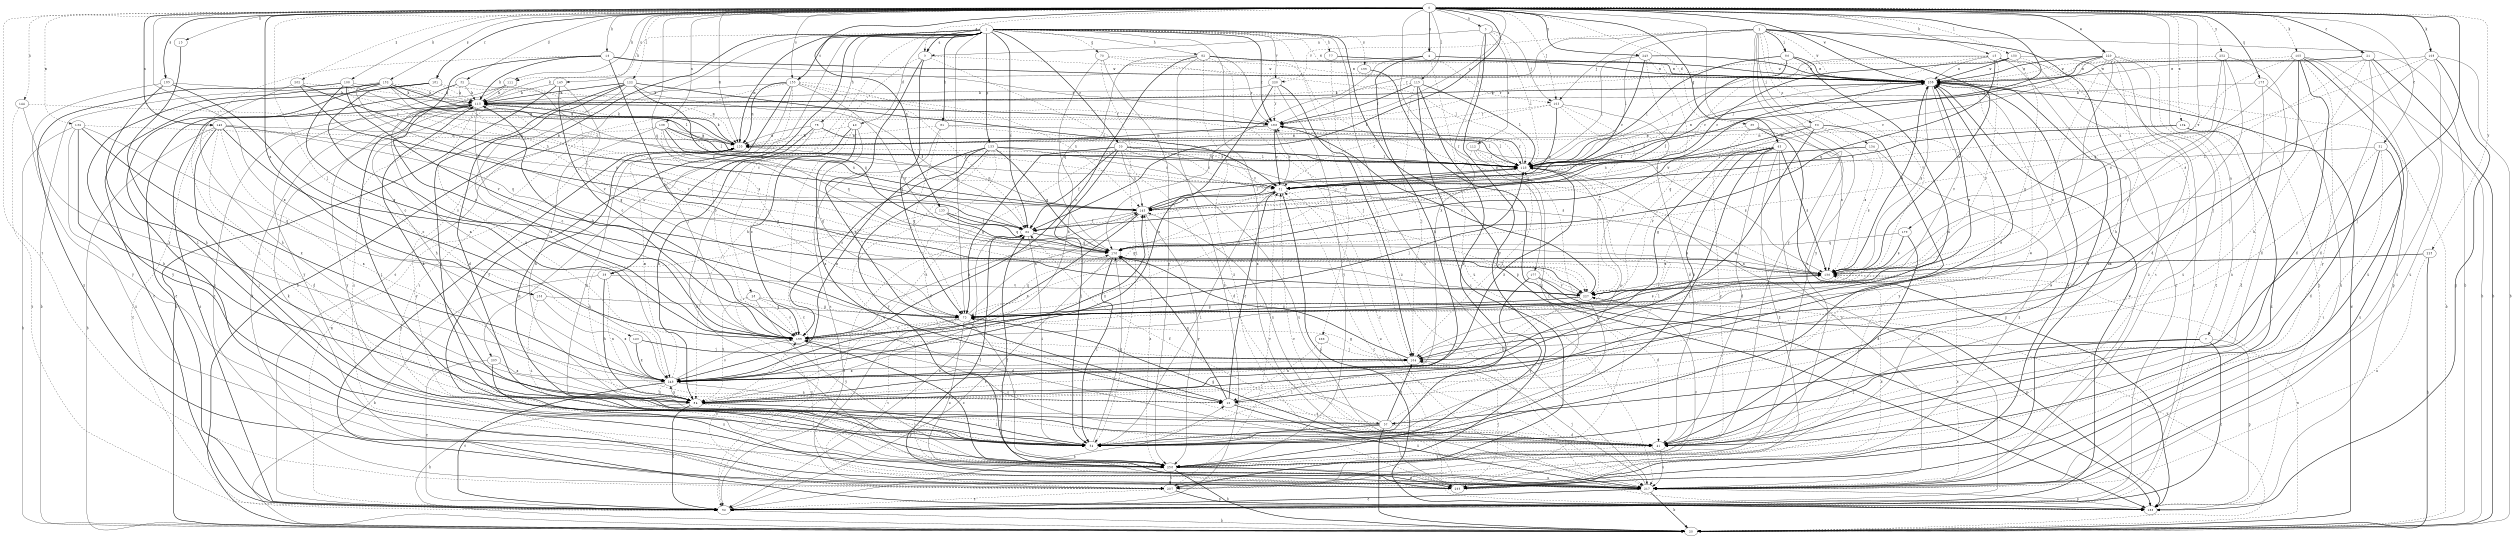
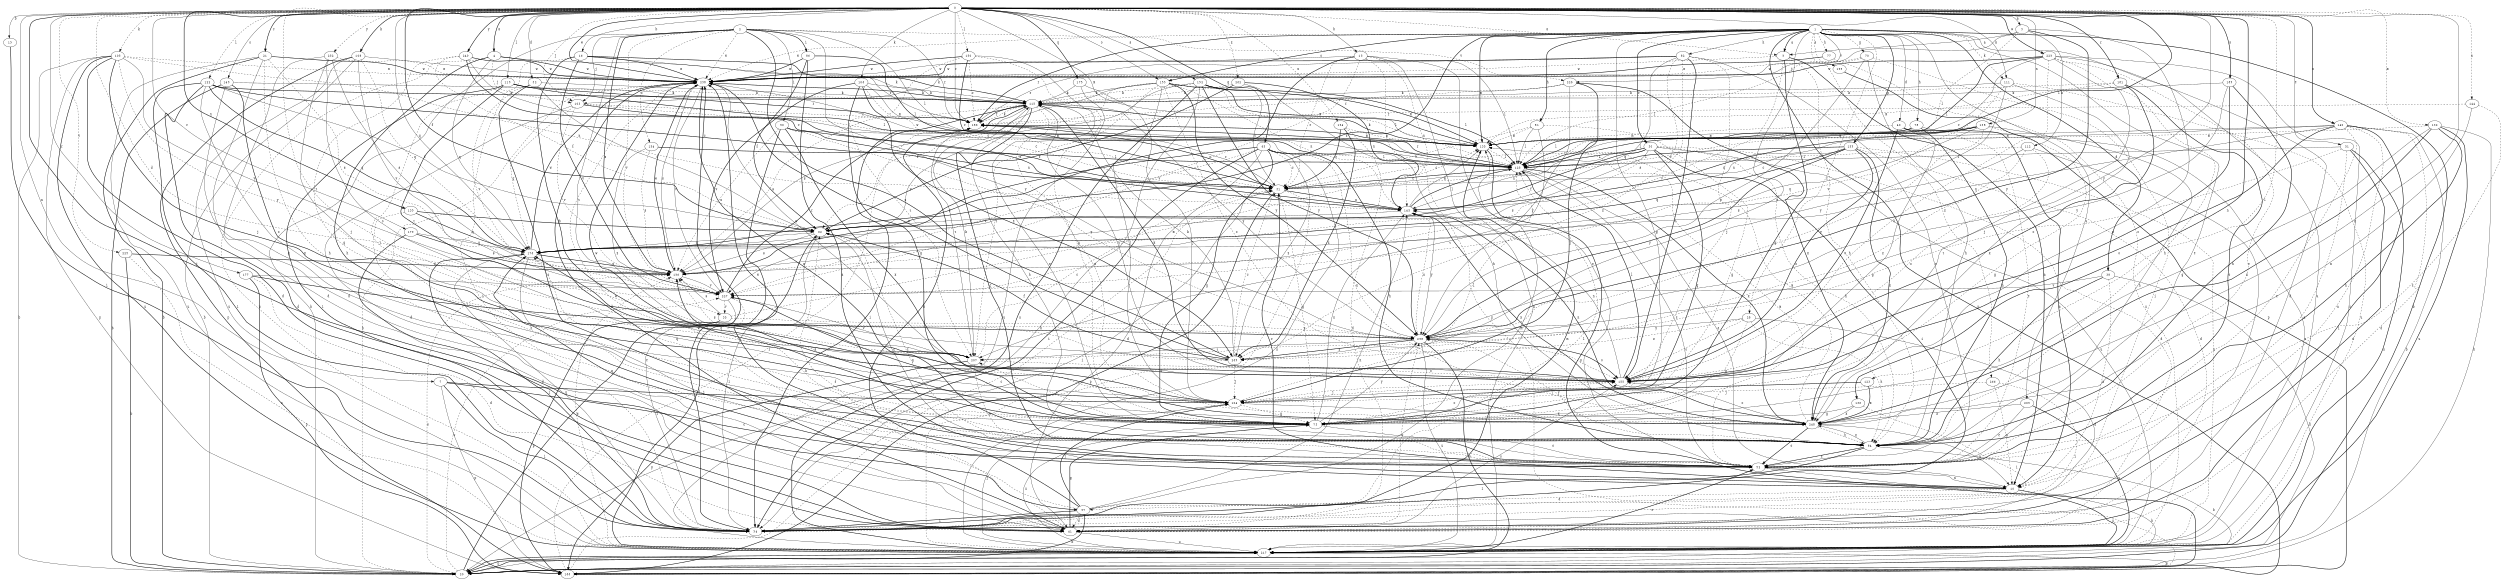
  strict digraph {
    fontname="Courier Prime"
    node [fontname="Courier Prime"]
    edge [fontname="Courier Prime" style=bold]
    0
    3
    4
    7
    9
    15
    16
    19
    21
    32
    35
    51
    62
    65
    97
    103
    105
    106
    108
    111
    119
    n22 [label=150]
    122
    123
    125
    132
    135
    136
    138
    139
    140
    144
    149
    153
    175
    176
    177
    179
    181
    186
    189
    192
    194
    207
    225
    229
    238
    248
    249
    252
    258
    262
    112
    217
    84
    115
    52
    166
    94
    104
    73
    227
    10
    31
    145
    155
    20
    196
    41
    269
    1
    28
    30
    38
    40
    70
    77
    78
    81
    82
    159
    195
    209
    226
    266
    2
    86
    90
    154
    0 -> 3 [label=a style=solid]
    0 -> 4 [label=a]
    0 -> 7 [label=a style=solid]
    0 -> 9 [label=a style=dashed]
    0 -> 15 [label=b style=solid]
    0 -> 16 [label=b style=solid]
    0 -> 19 [label=b style=solid]
    0 -> 21 [label=c]
    0 -> 32 [label=d style=solid]
    0 -> 35 [label=d style=dashed]
    0 -> 51 [label=e style=solid]
    0 -> 62 [label=f]
    0 -> 65 [label=g]
    0 -> 97 [label=j]
    0 -> 103 [label=j style=dashed]
    0 -> 105 [label=k style=dashed]
    0 -> 106 [label=k style=solid]
    0 -> 108 [label=k]
    0 -> 111 [label=k style=solid]
    0 -> 119 [label=l style=solid]
    0 -> n22 [label=l style=dashed]
    0 -> 122 [label=l style=dashed]
    0 -> 123 [label=l style=dashed]
    0 -> 125 [label=l]
    0 -> 132 [label=m style=dashed]
    0 -> 135 [label=m style=solid]
    0 -> 136 [label=n]
    0 -> 138 [label=n style=solid]
    0 -> 139 [label=n]
    0 -> 140 [label=n]
    0 -> 144 [label=n style=dashed]
    0 -> 149 [label=o style=solid]
    0 -> 153 [label=o style=solid]
    0 -> 175 [label=q]
    0 -> 176 [label=q style=solid]
    0 -> 177 [label=r style=solid]
    0 -> 179 [label=r style=solid]
    0 -> 181 [label=r]
    0 -> 186 [label=r style=solid]
    0 -> 189 [label=s]
    0 -> 192 [label=s style=solid]
    0 -> 194 [label=s style=dashed]
    0 -> 207 [label=t style=dashed]
    0 -> 225 [label=v style=dashed]
    0 -> 229 [label=w]
    0 -> 238 [label=w]
    0 -> 248 [label=x style=solid]
    0 -> 249 [label=y]
    0 -> 252 [label=y style=dashed]
    0 -> 258 [label=y style=solid]
    0 -> 262 [label=z style=dashed]
    3 -> 9 [label=a style=solid]
    3 -> 103 [label=j style=solid]
    3 -> 125 [label=l style=dashed]
    3 -> 248 [label=x style=solid]
    3 -> 258 [label=y]
    3 -> 112 [label=k style=solid]
    4 -> 103 [label=j style=dashed]
    4 -> 176 [label=q style=solid]
    4 -> 238 [label=w]
    4 -> 217 [label=u style=dashed]
    4 -> 84 [label=h]
    4 -> 115 [label=k style=solid]
    7 -> 52 [label=e]
    7 -> 166 [label=p style=solid]
    7 -> 94 [label=i]
    7 -> 104 [label=j]
    9 -> 238 [label=w style=dashed]
    9 -> 84 [label=h style=dashed]
    9 -> 73 [label=g]
    9 -> 227 [label=v style=dashed]
    9 -> 10 [label=a]
    15 -> 125 [label=l style=solid]
    15 -> 176 [label=q]
    15 -> 238 [label=w style=solid]
    15 -> 217 [label=u style=solid]
    15 -> 52 [label=e style=solid]
    15 -> 166 [label=p style=dashed]
    15 -> 227 [label=v style=dashed]
    15 -> 31 [label=c style=dashed]
    15 -> 145 [label=n style=dashed]
    16 -> 186 [label=r style=solid]
    16 -> 238 [label=w]
    16 -> 115 [label=k]
    16 -> 94 [label=i style=dashed]
    16 -> 227 [label=v]
    16 -> 155 [label=o]
    19 -> 94 [label=i]
    21 -> 238 [label=w]
    21 -> 217 [label=u style=solid]
    21 -> 84 [label=h style=dashed]
    21 -> 20 [label=b]
    21 -> 196 [label=s style=dashed]
    21 -> 41 [label=d style=solid]
    32 -> 62 [label=f style=solid]
    32 -> 115 [label=k style=solid]
    32 -> 52 [label=e]
    32 -> 227 [label=v style=dashed]
    35 -> 135 [label=m style=dashed]
    35 -> 258 [label=y style=dashed]
    35 -> 166 [label=p]
-   35 -> 227 [label=v style=dashed]
+   227 -> 35 [label=v style=dashed]
    35 -> 196 [label=s style=solid]
    51 -> 125 [label=l style=solid]
    51 -> 207 [label=t style=dashed]
    51 -> 217 [label=u]
    51 -> 10 [label=a style=dashed]
    51 -> 41 [label=d]
    62 -> 176 [label=q style=solid]
    62 -> 52 [label=e style=solid]
    62 -> 94 [label=i style=solid]
    62 -> 196 [label=s style=solid]
    65 -> 125 [label=l style=dashed]
    65 -> 248 [label=x style=dashed]
    65 -> 217 [label=u style=solid]
    65 -> 84 [label=h]
    65 -> 94 [label=i]
    65 -> 73 [label=g]
    65 -> 227 [label=v style=dashed]
    65 -> 31 [label=c style=dashed]
    65 -> 196 [label=s]
    65 -> 41 [label=d style=solid]
    65 -> 269 [label=z style=solid]
    97 -> 125 [label=l style=dashed]
    97 -> 135 [label=m style=solid]
    97 -> 238 [label=w style=dashed]
    97 -> 115 [label=k]
    97 -> 94 [label=i]
    97 -> 104 [label=j]
    97 -> 145 [label=n style=solid]
    97 -> 20 [label=b]
    97 -> 41 [label=d style=dashed]
    103 -> 176 [label=q style=dashed]
    103 -> 186 [label=r style=dashed]
    103 -> 227 [label=v style=dashed]
    103 -> 31 [label=c style=dashed]
    103 -> 145 [label=n]
    103 -> 41 [label=d style=solid]
    105 -> 238 [label=w style=dashed]
    105 -> 258 [label=y style=dashed]
    105 -> 217 [label=u]
    105 -> 166 [label=p style=solid]
    105 -> 104 [label=j]
    105 -> 227 [label=v style=solid]
    105 -> 145 [label=n style=dashed]
    105 -> 20 [label=b style=solid]
    105 -> 41 [label=d]
    106 -> 135 [label=m style=solid]
    106 -> 115 [label=k style=solid]
    106 -> 73 [label=g]
    106 -> 227 [label=v]
    106 -> 31 [label=c style=dashed]
    106 -> 269 [label=z]
    108 -> 176 [label=q style=dashed]
    108 -> 238 [label=w style=solid]
    108 -> 217 [label=u style=solid]
    108 -> 166 [label=p]
    108 -> 227 [label=v style=solid]
    108 -> 20 [label=b style=solid]
    111 -> 248 [label=x style=solid]
    111 -> 258 [label=y style=solid]
    111 -> 217 [label=u style=dashed]
    111 -> 115 [label=k style=solid]
    111 -> 227 [label=v style=dashed]
    119 -> 125 [label=l]
    119 -> 186 [label=r]
    119 -> 207 [label=t]
    119 -> 115 [label=k style=dashed]
    119 -> 94 [label=i]
    119 -> 104 [label=j style=dashed]
    n22 -> 186 [label=r style=dashed]
    n22 -> 207 [label=t style=dashed]
    n22 -> 238 [label=w]
    n22 -> 52 [label=e style=solid]
    n22 -> 73 [label=g style=dashed]
    n22 -> 31 [label=c]
    122 -> 62 [label=f style=solid]
    122 -> 176 [label=q]
    122 -> 248 [label=x style=solid]
    122 -> 115 [label=k]
    122 -> 94 [label=i]
    122 -> 31 [label=c]
    122 -> 41 [label=d]
    123 -> 248 [label=x]
    123 -> 104 [label=j]
    125 -> 186 [label=r]
    125 -> 238 [label=w style=solid]
    125 -> 248 [label=x]
    125 -> 52 [label=e style=solid]
    125 -> 10 [label=a style=solid]
    125 -> 31 [label=c]
    132 -> 135 [label=m style=dashed]
    132 -> 248 [label=x]
-   132 -> 217 [label=u style=solid]
+   132 -> 217 [label=u]
    132 -> 84 [label=h]
    132 -> 73 [label=g style=solid]
    132 -> 20 [label=b style=solid]
    135 -> 125 [label=l style=dashed]
    135 -> 115 [label=k]
    135 -> 166 [label=p]
    136 -> 248 [label=x style=solid]
    136 -> 94 [label=i style=dashed]
    136 -> 73 [label=g style=solid]
    138 -> 125 [label=l]
    138 -> 135 [label=m style=solid]
    138 -> 176 [label=q style=solid]
    138 -> 258 [label=y style=dashed]
    138 -> 84 [label=h style=solid]
    138 -> 73 [label=g style=dashed]
    138 -> 31 [label=c style=dashed]
    138 -> 145 [label=n]
    139 -> 62 [label=f]
    139 -> 176 [label=q]
    139 -> 84 [label=h style=dashed]
    140 -> 135 [label=m style=solid]
    140 -> 176 [label=q style=solid]
    140 -> 52 [label=e style=dashed]
    140 -> 94 [label=i]
    140 -> 10 [label=a style=dashed]
    140 -> 145 [label=n style=solid]
    140 -> 155 [label=o]
    140 -> 20 [label=b style=solid]
    140 -> 41 [label=d style=dashed]
    144 -> 186 [label=r style=dashed]
    144 -> 248 [label=x style=solid]
    144 -> 52 [label=e style=dashed]
    149 -> 115 [label=k style=solid]
    149 -> 73 [label=g style=solid]
    149 -> 155 [label=o]
    149 -> 20 [label=b]
    153 -> 62 [label=f style=dashed]
    153 -> 125 [label=l style=dashed]
    153 -> 135 [label=m]
    153 -> 207 [label=t style=dashed]
    153 -> 258 [label=y]
    153 -> 115 [label=k style=solid]
    153 -> 104 [label=j style=solid]
    153 -> 145 [label=n style=dashed]
    153 -> 155 [label=o style=dashed]
    153 -> 196 [label=s style=solid]
    175 -> 217 [label=u style=solid]
    175 -> 115 [label=k style=solid]
    175 -> 104 [label=j style=solid]
    176 -> 238 [label=w]
    176 -> 52 [label=e style=solid]
    176 -> 94 [label=i]
    176 -> 196 [label=s]
    177 -> 258 [label=y]
    177 -> 166 [label=p]
    177 -> 227 [label=v style=solid]
    177 -> 41 [label=d style=dashed]
    179 -> 176 [label=q style=solid]
    179 -> 196 [label=s]
    179 -> 41 [label=d]
    181 -> 135 [label=m style=dashed]
    181 -> 115 [label=k style=dashed]
    181 -> 52 [label=e]
    181 -> 155 [label=o]
    186 -> 135 [label=m]
    186 -> 115 [label=k style=dashed]
    186 -> 31 [label=c]
    189 -> 258 [label=y style=solid]
    189 -> 84 [label=h]
    189 -> 115 [label=k style=solid]
    189 -> 155 [label=o]
    192 -> 125 [label=l]
    192 -> 135 [label=m]
    192 -> 258 [label=y]
    192 -> 217 [label=u]
    192 -> 115 [label=k style=dashed]
    192 -> 227 [label=v style=solid]
    192 -> 31 [label=c style=solid]
    192 -> 20 [label=b style=solid]
    194 -> 135 [label=m style=dashed]
    194 -> 31 [label=c]
    194 -> 41 [label=d style=dashed]
    194 -> 269 [label=z]
    207 -> 238 [label=w style=solid]
    207 -> 115 [label=k style=solid]
    207 -> 52 [label=e style=dashed]
    207 -> 166 [label=p]
    207 -> 227 [label=v style=solid]
    207 -> 31 [label=c style=dashed]
    207 -> 155 [label=o style=dashed]
    225 -> 217 [label=u style=dashed]
    225 -> 20 [label=b]
    225 -> 196 [label=s]
    229 -> 125 [label=l]
    229 -> 238 [label=w]
    229 -> 217 [label=u style=solid]
    229 -> 84 [label=h style=dashed]
    229 -> 52 [label=e style=dashed]
    229 -> 104 [label=j style=solid]
    229 -> 31 [label=c style=solid]
    229 -> 155 [label=o style=dashed]
    229 -> 41 [label=d style=solid]
    238 -> 115 [label=k]
    238 -> 227 [label=v style=solid]
    238 -> 20 [label=b style=dashed]
    238 -> 196 [label=s style=solid]
    238 -> 41 [label=d]
    248 -> 135 [label=m style=dashed]
    248 -> 84 [label=h style=dashed]
    248 -> 52 [label=e]
    248 -> 10 [label=a style=solid]
    248 -> 145 [label=n]
    248 -> 155 [label=o style=solid]
    249 -> 62 [label=f style=dashed]
    249 -> 125 [label=l style=solid]
    249 -> 238 [label=w]
    249 -> 73 [label=g style=dashed]
    249 -> 31 [label=c]
    252 -> 238 [label=w style=dashed]
    252 -> 104 [label=j style=solid]
    252 -> 155 [label=o style=solid]
    252 -> 196 [label=s style=solid]
    252 -> 41 [label=d style=solid]
    258 -> 207 [label=t style=solid]
    258 -> 217 [label=u style=solid]
    258 -> 145 [label=n style=dashed]
    258 -> 155 [label=o]
    258 -> 20 [label=b]
    258 -> 269 [label=z]
    262 -> 62 [label=f]
    262 -> 84 [label=h style=solid]
    262 -> 115 [label=k style=dashed]
    262 -> 145 [label=n]
    112 -> 125 [label=l style=dashed]
    112 -> 94 [label=i style=solid]
    112 -> 155 [label=o style=dashed]
    112 -> 196 [label=s style=solid]
    112 -> 269 [label=z style=dashed]
    217 -> 62 [label=f]
    217 -> 52 [label=e]
    217 -> 166 [label=p style=solid]
    217 -> 104 [label=j style=solid]
    217 -> 20 [label=b]
    217 -> 196 [label=s style=dashed]
    84 -> 238 [label=w]
    84 -> 248 [label=x style=solid]
    84 -> 258 [label=y style=dashed]
    84 -> 52 [label=e]
    84 -> 94 [label=i]
    84 -> 20 [label=b style=solid]
    115 -> 186 [label=r]
    115 -> 207 [label=t style=solid]
    115 -> 248 [label=x style=dashed]
    115 -> 258 [label=y style=solid]
    115 -> 84 [label=h style=solid]
    115 -> 52 [label=e]
    115 -> 94 [label=i]
    115 -> 155 [label=o style=solid]
    115 -> 196 [label=s style=dashed]
    52 -> 62 [label=f style=dashed]
    52 -> 135 [label=m style=dashed]
    52 -> 238 [label=w]
    52 -> 10 [label=a style=solid]
    52 -> 20 [label=b style=solid]
    166 -> 186 [label=r style=dashed]
    166 -> 31 [label=c style=dashed]
    94 -> 135 [label=m]
    94 -> 176 [label=q style=solid]
    104 -> 125 [label=l style=dashed]
    104 -> 176 [label=q]
    104 -> 248 [label=x style=solid]
    104 -> 73 [label=g style=dashed]
    73 -> 176 [label=q style=dashed]
    73 -> 207 [label=t style=dashed]
    73 -> 238 [label=w]
    73 -> 258 [label=y style=solid]
    73 -> 217 [label=u style=solid]
    73 -> 52 [label=e style=solid]
    73 -> 145 [label=n style=solid]
    73 -> 155 [label=o style=dashed]
    73 -> 196 [label=s]
    227 -> 186 [label=r]
    227 -> 84 [label=h style=dashed]
    227 -> 94 [label=i style=solid]
    227 -> 73 [label=g]
    10 -> 97 [label=a style=dashed]
    10 -> 176 [label=q]
    10 -> 217 [label=u]
    10 -> 31 [label=c]
    31 -> 186 [label=r style=solid]
    31 -> 217 [label=u style=dashed]
    31 -> 166 [label=p]
    31 -> 94 [label=i style=solid]
    31 -> 73 [label=g style=dashed]
    31 -> 145 [label=n]
    145 -> 62 [label=f style=solid]
    145 -> 125 [label=l]
    145 -> 135 [label=m style=solid]
    145 -> 248 [label=x]
    145 -> 258 [label=y style=solid]
    155 -> 125 [label=l]
    155 -> 115 [label=k]
    155 -> 104 [label=j style=dashed]
    155 -> 145 [label=n style=solid]
    20 -> 238 [label=w]
    20 -> 227 [label=v style=dashed]
    20 -> 196 [label=s style=dashed]
    196 -> 238 [label=w]
    196 -> 227 [label=v style=solid]
    41 -> 62 [label=f style=dashed]
    41 -> 258 [label=y style=dashed]
    41 -> 217 [label=u style=solid]
    41 -> 73 [label=g]
    41 -> 155 [label=o style=solid]
    269 -> 62 [label=f]
    269 -> 238 [label=w]
    269 -> 115 [label=k style=solid]
    269 -> 104 [label=j style=dashed]
    269 -> 31 [label=c style=dashed]
    269 -> 196 [label=s style=dashed]
    1 -> 9 [label=a]
    1 -> 62 [label=f]
    1 -> 111 [label=k style=dashed]
    1 -> 135 [label=m]
    1 -> 153 [label=o]
    1 -> 186 [label=r]
    1 -> 238 [label=w style=dashed]
    1 -> 217 [label=u style=solid]
    1 -> 52 [label=e style=solid]
    1 -> 166 [label=p]
    1 -> 73 [label=g style=solid]
    1 -> 20 [label=b]
    1 -> 269 [label=z style=solid]
    1 -> 28 [label=c style=dashed]
    1 -> 30 [label=c]
    1 -> 38 [label=d]
    1 -> 40 [label=d style=solid]
    1 -> 70 [label=g style=dashed]
    1 -> 77 [label=h style=dashed]
    1 -> 78 [label=h style=solid]
    1 -> 81 [label=h]
    1 -> 82 [label=h style=solid]
    1 -> 159 [label=p]
    1 -> 195 [label=s style=dashed]
    1 -> 209 [label=u style=solid]
    1 -> 226 [label=v style=solid]
    1 -> 266 [label=z style=dashed]
    28 -> 258 [label=y style=solid]
    28 -> 84 [label=h style=dashed]
    28 -> 73 [label=g style=dashed]
    28 -> 155 [label=o style=dashed]
    28 -> 41 [label=d style=solid]
    28 -> 269 [label=z style=dashed]
    30 -> 62 [label=f]
    30 -> 125 [label=l]
    30 -> 217 [label=u style=solid]
    30 -> 84 [label=h style=dashed]
    30 -> 94 [label=i]
    30 -> 73 [label=g]
    30 -> 31 [label=c style=dashed]
    30 -> 145 [label=n style=solid]
    30 -> 196 [label=s style=solid]
    30 -> 41 [label=d style=dashed]
    38 -> 84 [label=h]
    38 -> 227 [label=v style=solid]
    38 -> 10 [label=a style=dashed]
    38 -> 20 [label=b style=solid]
    40 -> 135 [label=m style=dashed]
    40 -> 52 [label=e style=dashed]
    40 -> 73 [label=g style=solid]
    40 -> 10 [label=a]
    40 -> 155 [label=o]
    70 -> 125 [label=l style=dashed]
    70 -> 238 [label=w style=dashed]
    70 -> 258 [label=y style=solid]
    70 -> 84 [label=h style=solid]
    70 -> 94 [label=i style=dashed]
    77 -> 238 [label=w]
    77 -> 217 [label=u style=dashed]
    78 -> 125 [label=l]
    78 -> 135 [label=m style=solid]
    78 -> 217 [label=u style=solid]
    78 -> 84 [label=h]
    81 -> 125 [label=l style=solid]
    81 -> 135 [label=m style=dashed]
    81 -> 207 [label=t style=solid]
    81 -> 73 [label=g style=dashed]
    81 -> 31 [label=c style=dashed]
    82 -> 176 [label=q style=solid]
    82 -> 186 [label=r style=solid]
    82 -> 238 [label=w]
    82 -> 52 [label=e style=solid]
    82 -> 104 [label=j style=dashed]
    82 -> 155 [label=o]
    82 -> 196 [label=s style=dashed]
    82 -> 269 [label=z style=dashed]
    159 -> 125 [label=l]
    159 -> 176 [label=q]
    159 -> 248 [label=x]
    159 -> 258 [label=y]
    159 -> 217 [label=u style=dashed]
    159 -> 31 [label=c style=solid]
    159 -> 155 [label=o]
    159 -> 41 [label=d style=dashed]
    195 -> 166 [label=p]
    209 -> 248 [label=x style=solid]
    209 -> 217 [label=u]
    209 -> 52 [label=e style=solid]
    226 -> 186 [label=r style=dashed]
    226 -> 248 [label=x]
    226 -> 258 [label=y style=solid]
    226 -> 115 [label=k style=solid]
    226 -> 104 [label=j]
    266 -> 94 [label=i style=dashed]
    266 -> 104 [label=j style=dashed]
    266 -> 10 [label=a style=dashed]
    2 -> 103 [label=j style=solid]
    2 -> 125 [label=l style=solid]
    2 -> 186 [label=r style=solid]
    2 -> 207 [label=t style=solid]
    2 -> 238 [label=w style=dashed]
    2 -> 258 [label=y style=solid]
    2 -> 227 [label=v style=dashed]
    2 -> 20 [label=b style=solid]
    2 -> 196 [label=s]
    2 -> 269 [label=z]
    2 -> 226 [label=v style=dashed]
    2 -> 86 [label=i]
    2 -> 90 [label=i style=solid]
    2 -> 154 [label=o style=dashed]
    86 -> 62 [label=f]
    86 -> 125 [label=l]
    86 -> 238 [label=w]
    86 -> 10 [label=a]
    90 -> 135 [label=m style=solid]
    90 -> 248 [label=x]
    90 -> 258 [label=y style=dashed]
    90 -> 94 [label=i]
    90 -> 145 [label=n]
    90 -> 196 [label=s style=dashed]
    154 -> 125 [label=l]
    154 -> 196 [label=s style=dashed]
    154 -> 269 [label=z style=solid]
  }
